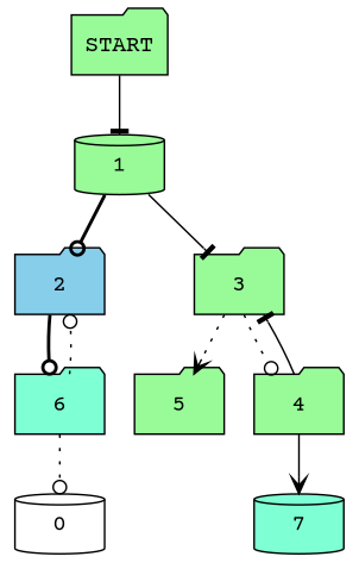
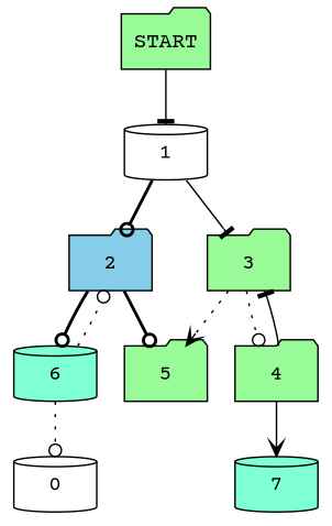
  digraph {
    fontname="Courier Prime"
    node [fillcolor=palegreen fontname="Courier Prime" shape=folder style=filled]
    edge [arrowhead=odot fontname="Courier Prime" style=solid]
    n1 [label=START]
-   1 [shape=cylinder]
+   1 [fillcolor=white shape=cylinder]
    2 [fillcolor=skyblue]
    3
    5
-   6 [fillcolor=aquamarine]
+   6 [fillcolor=aquamarine shape=cylinder]
    4
    n8 [fillcolor=white label=0 shape=cylinder]
    7 [fillcolor=aquamarine shape=cylinder]
    n1 -> 1 [arrowhead=tee]
    1 -> 2 [style=bold]
    1 -> 3 [arrowhead=tee]
+   2 -> 5 [style=bold]
    2 -> 6 [style=bold]
    3 -> 5 [arrowhead=vee style=dotted]
    3 -> 4 [style=dotted]
    6 -> 2 [style=dotted]
    6 -> n8 [style=dotted]
    4 -> 3 [arrowhead=tee]
    4 -> 7 [arrowhead=vee]
  }
